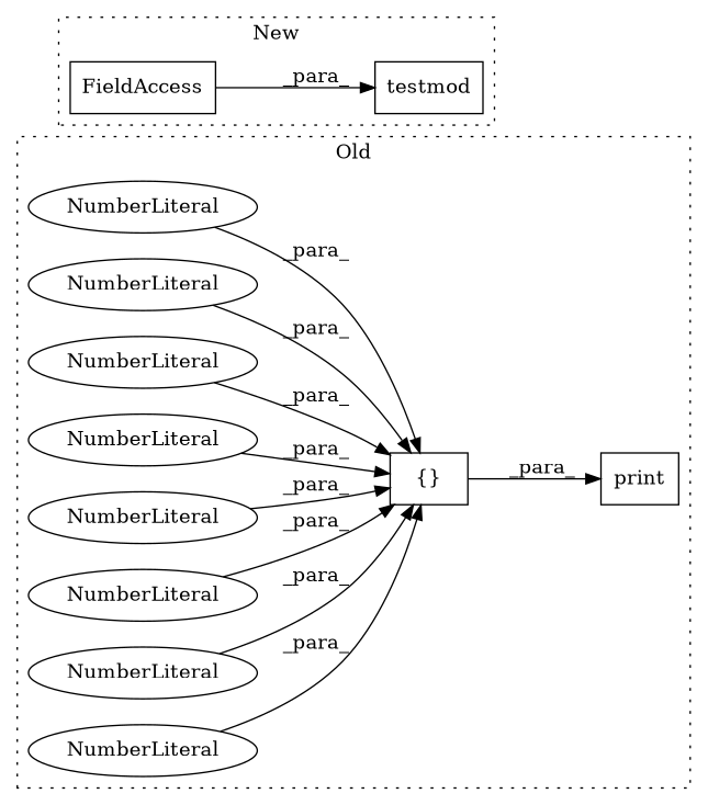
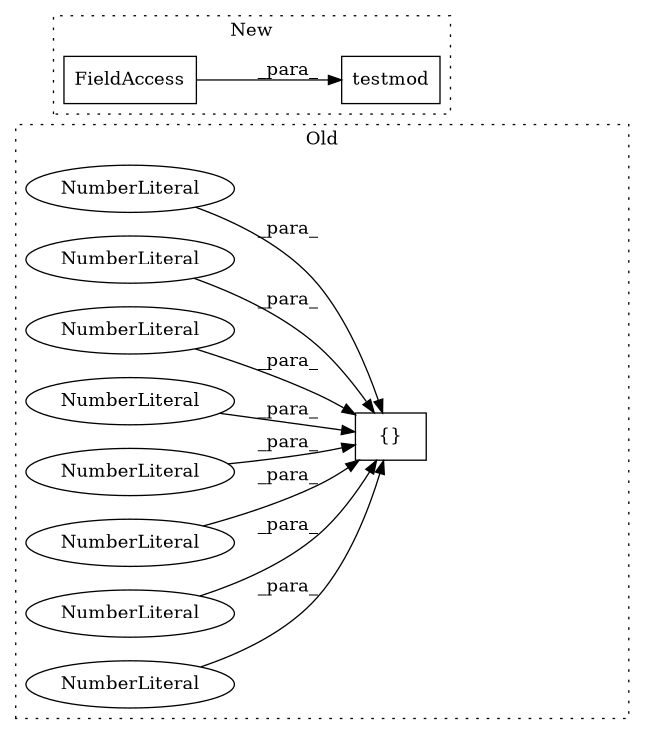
  digraph {
    rankdir=LR
    node [a=34 l=1 shape=ellipse]
    n1 [a=4 l="1,1" label="{}" s="914,935" shape=box]
    n2 [label=NumberLiteral s=915]
    n3 [label=NumberLiteral s=934]
    n4 [label=NumberLiteral s=921]
-   n5 [a=32 l="6,1" label=print s="944,987" shape=box]
    n6 [label=NumberLiteral s=919]
    n7 [label=NumberLiteral s=917]
    n8 [label=NumberLiteral s=926]
    n9 [l=2 label=NumberLiteral s=931]
    n10 [l=2 label=NumberLiteral s=928]
    n11 [a=32 l=9 label=testmod s=941 shape=box]
    n12 [a=22 l=7 label=FieldAccess s=933 shape=box]
    subgraph cluster_1 {
      label=Old
      style=dotted
      n1
      n2
      n3
      n4
-     n5
      n6
      n7
      n8
      n9
      n10
    }
    subgraph cluster_2 {
      label=New
      style=dotted
      n11
      n12
    }
-   n1 -> n5 [label=_para_]
    n2 -> n1 [label=_para_]
    n3 -> n1 [label=_para_]
    n4 -> n1 [label=_para_]
    n6 -> n1 [label=_para_]
    n7 -> n1 [label=_para_]
    n8 -> n1 [label=_para_]
    n9 -> n1 [label=_para_]
    n10 -> n1 [label=_para_]
    n12 -> n11 [label=_para_]
  }
